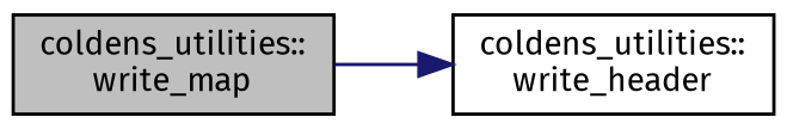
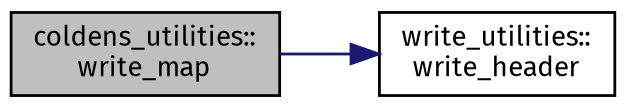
  digraph {
    rankdir=LR
    fontname="Fira Sans"
    node [color=black fontname="Fira Sans" fontsize=10 shape=record style=filled]
    n1 [fillcolor=grey75 fontcolor=black height=0.2 label="coldens_utilities::\lwrite_map" width=0.4]
-   n2 [fillcolor=white height=0.2 label="coldens_utilities::\lwrite_header" width=0.4]
+   n2 [fillcolor=white height=0.2 label="write_utilities::\lwrite_header" width=0.4]
    n1 -> n2 [color=midnightblue fontname="Fira Sans" fontsize=10 labelfontname=Helvetica labelfontsize=10 style=solid]
  }
